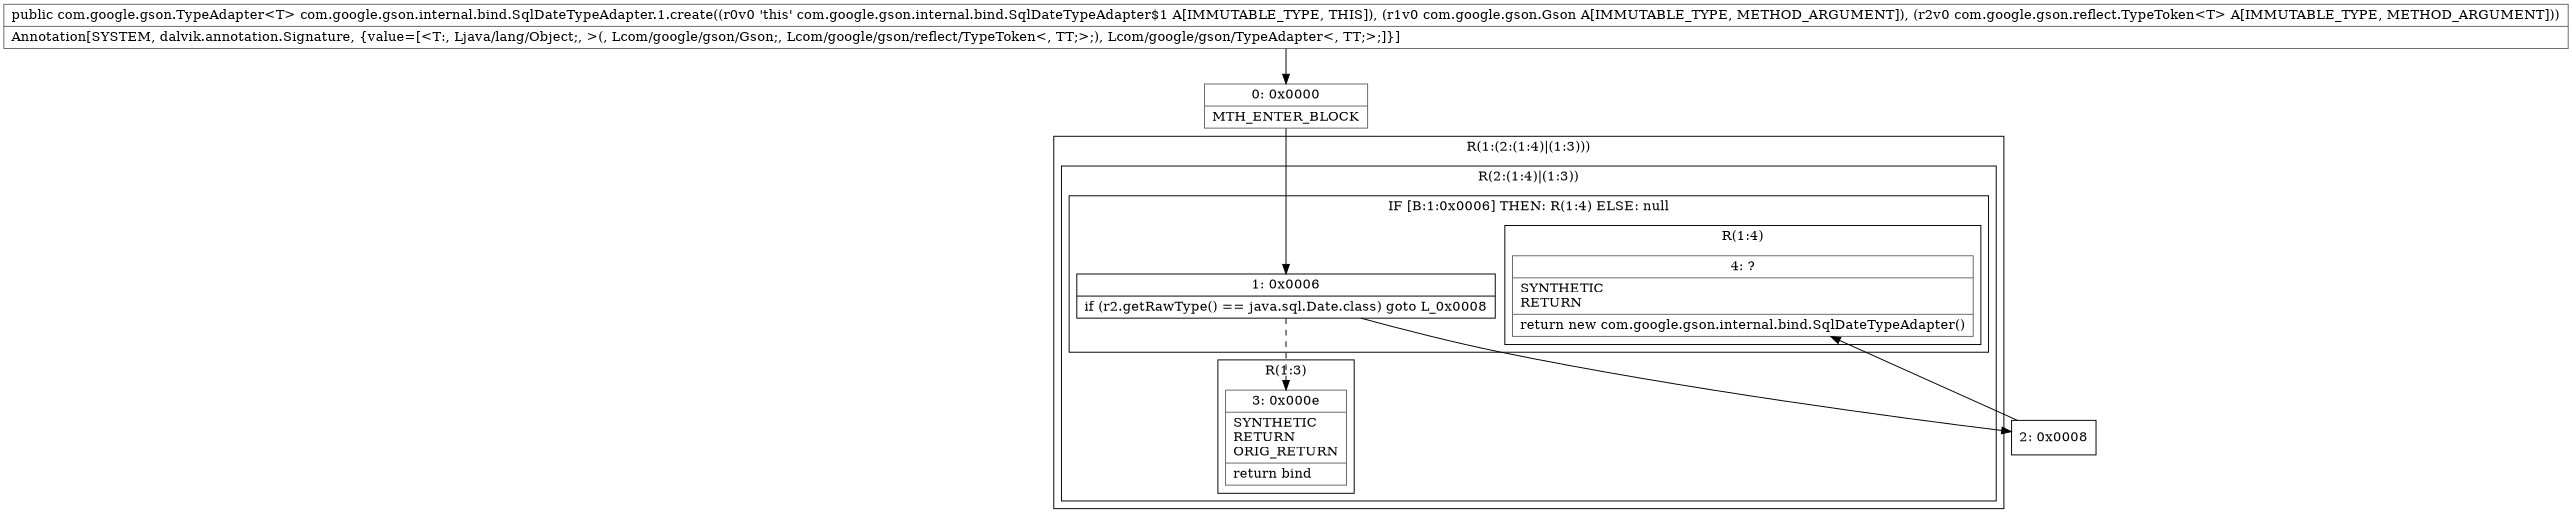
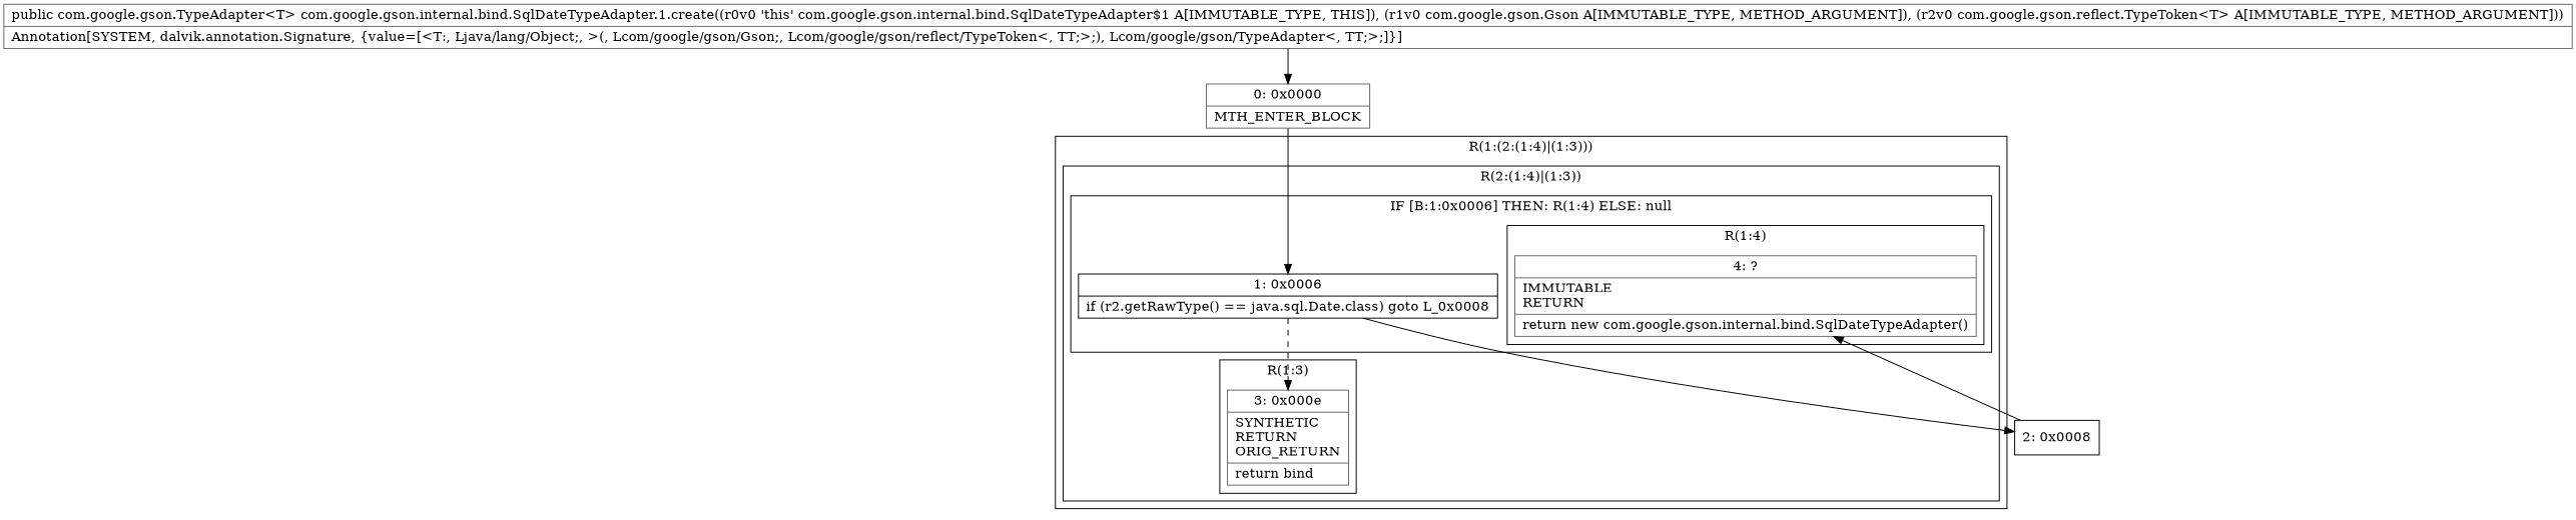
  digraph {
    node [color=gray40 shape=record]
-   n1 [label="{4\:\ ?|SYNTHETIC\lRETURN\l|return new com.google.gson.internal.bind.SqlDateTypeAdapter()\l}"]
+   n1 [label="{4\:\ ?|IMMUTABLE\lRETURN\l|return new com.google.gson.internal.bind.SqlDateTypeAdapter()\l}"]
    n2 [color=black label="{1\:\ 0x0006|if (r2.getRawType() == java.sql.Date.class) goto L_0x0008\l}"]
    n3 [label="{3\:\ 0x000e|SYNTHETIC\lRETURN\lORIG_RETURN\l|return bind\l}"]
    n4 [color=black label="{2\:\ 0x0008}"]
    n5 [label="{0\:\ 0x0000|MTH_ENTER_BLOCK\l}"]
    n6 [label="{public com.google.gson.TypeAdapter\<T\> com.google.gson.internal.bind.SqlDateTypeAdapter.1.create((r0v0 'this' com.google.gson.internal.bind.SqlDateTypeAdapter$1 A[IMMUTABLE_TYPE, THIS]), (r1v0 com.google.gson.Gson A[IMMUTABLE_TYPE, METHOD_ARGUMENT]), (r2v0 com.google.gson.reflect.TypeToken\<T\> A[IMMUTABLE_TYPE, METHOD_ARGUMENT]))  | Annotation[SYSTEM, dalvik.annotation.Signature, \{value=[\<T:, Ljava\/lang\/Object;, \>(, Lcom\/google\/gson\/Gson;, Lcom\/google\/gson\/reflect\/TypeToken\<, TT;\>;), Lcom\/google\/gson\/TypeAdapter\<, TT;\>;]\}]\l}"]
    subgraph cluster_1 {
      label="R(1:(2:(1:4)|(1:3)))"
      subgraph cluster_2 {
        label="R(2:(1:4)|(1:3))"
        subgraph cluster_3 {
          label="IF [B:1:0x0006] THEN: R(1:4) ELSE: null"
          n2
          subgraph cluster_4 {
            label="R(1:4)"
            n1
          }
        }
        subgraph cluster_5 {
          label="R(1:3)"
          n3
        }
      }
    }
    n2 -> n3 [style=dashed]
    n2 -> n4
    n4 -> n1
    n5 -> n2
    n6 -> n5
  }
